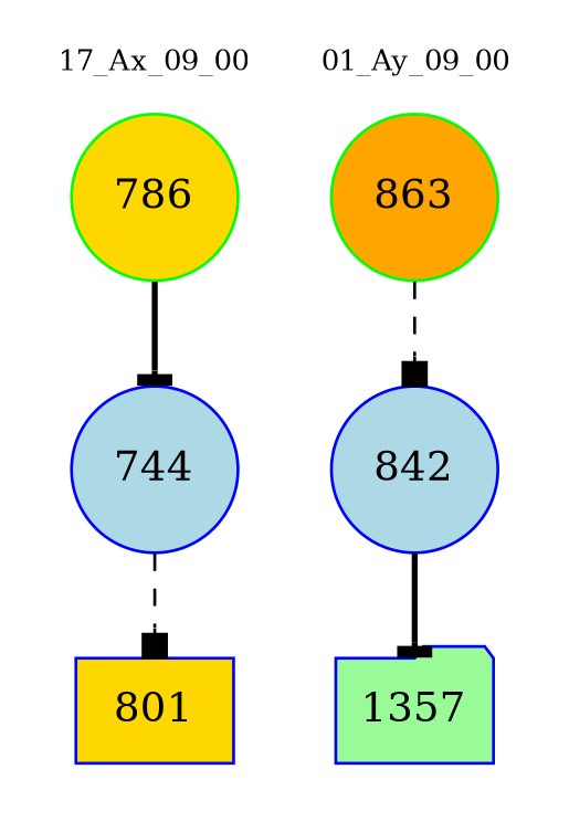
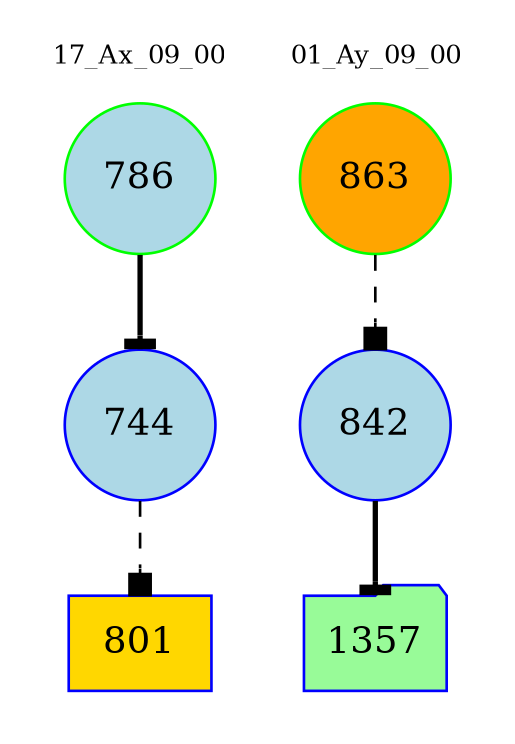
  digraph {
    node [color=blue fillcolor=gold shape=circle style=filled]
    edge [arrowhead=tee color=black style=bold]
-   n1 [color=green label=786]
+   n1 [color=green fillcolor=lightblue label=786]
    n2 [fillcolor=lightblue label=744]
    n3 [label=801 shape=box]
    n4 [color=green fillcolor=orange label=863]
    n5 [fillcolor=lightblue label=842]
    n6 [fillcolor=palegreen label=1357 shape=folder]
    subgraph cluster_1 {
      color=white
      fontsize=10
      label="17_Ax_09_00"
      n1
      n2
      n3
    }
    subgraph cluster_2 {
      color=white
      fontsize=10
      label="01_Ay_09_00"
      n4
      n5
      n6
    }
    n1 -> n2
    n2 -> n3 [arrowhead=box style=dashed]
    n4 -> n5 [arrowhead=box style=dashed]
    n5 -> n6
  }
